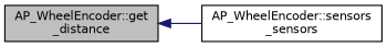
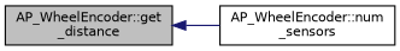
  digraph {
    rankdir=LR
    node [color=black fontname=Helvetica fontsize=10 shape=record style=filled]
    n1 [fillcolor=grey75 fontcolor=black height=0.2 label="AP_WheelEncoder::get\l_distance" width=0.4]
-   n2 [fillcolor=white height=0.2 label="AP_WheelEncoder::sensors\l_sensors" width=0.4]
+   n2 [fillcolor=white height=0.2 label="AP_WheelEncoder::num\l_sensors" width=0.4]
    n1 -> n2 [color=midnightblue dir=back fontname=Helvetica fontsize=10 labelfontname=Helvetica labelfontsize=10 style=solid]
  }
